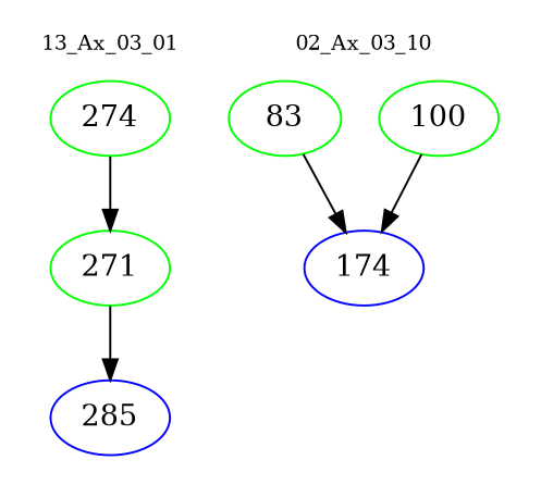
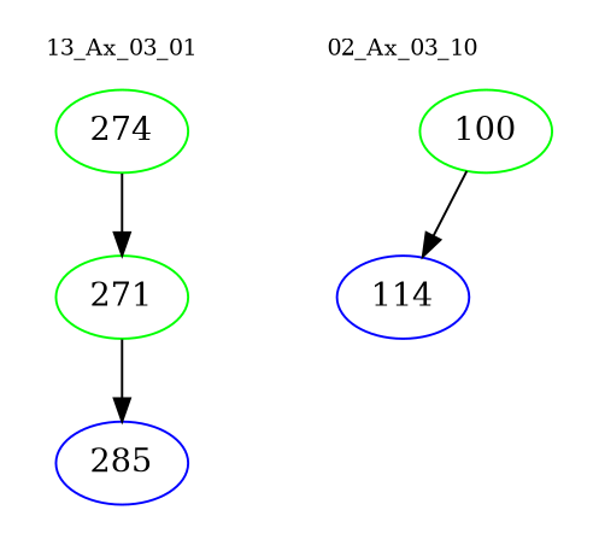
  digraph {
    node [color=green]
    edge [color=black]
    n1 [label=274]
    n2 [label=271]
    n3 [color=blue label=285]
    n4 [label=100]
-   n5 [label=83]
-   n6 [color=blue label=174]
+   n6 [color=blue label=114]
    subgraph cluster_1 {
      color=white
      fontsize=10
      label="13_Ax_03_01"
      n1
      n2
      n3
    }
    subgraph cluster_2 {
      color=white
      fontsize=10
      label="02_Ax_03_10"
      n4
-     n5
      n6
    }
    n1 -> n2
    n2 -> n3
    n4 -> n6
-   n5 -> n6
  }
